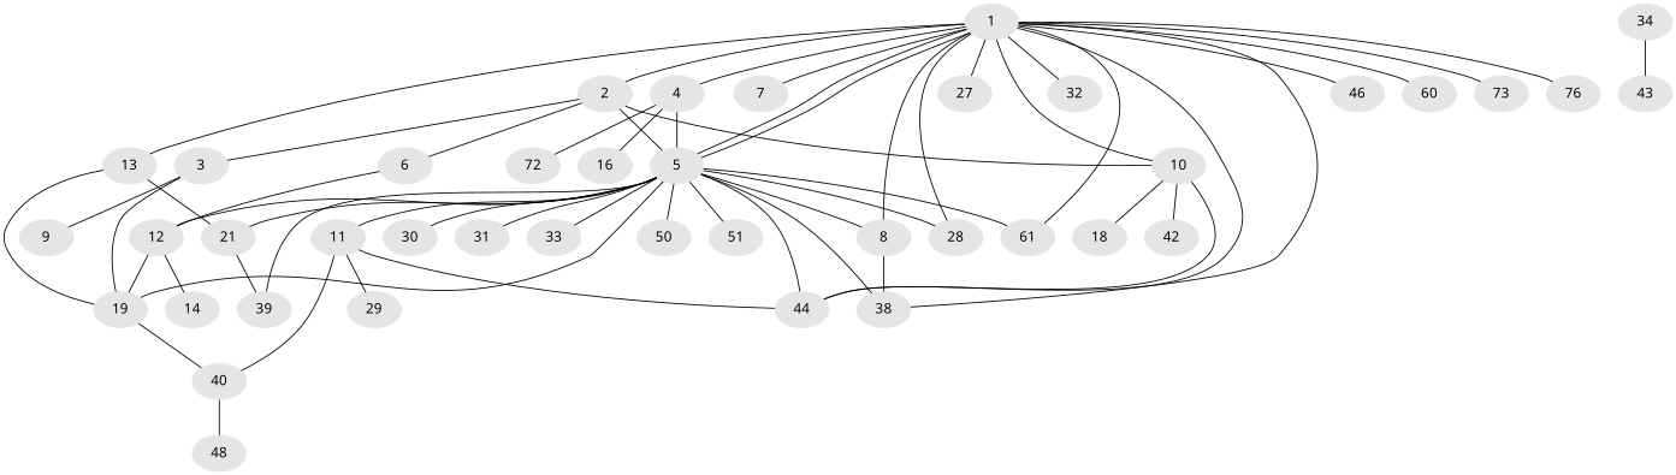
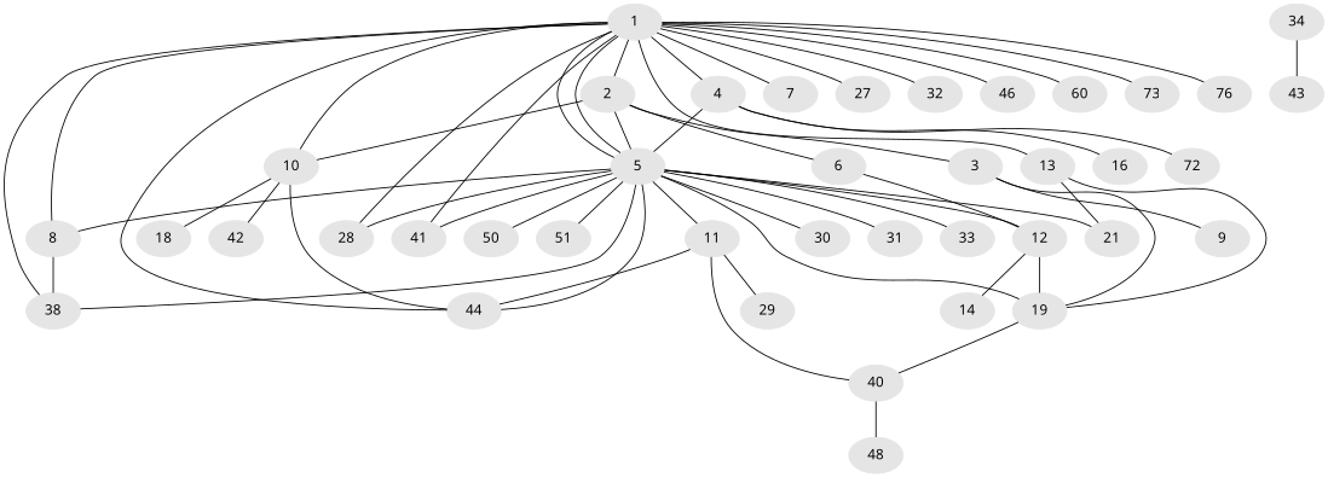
  graph {
    fontname="Noto Sans"
    node [color=gray90 fontname="Noto Sans" style=filled]
    edge [fontname="Noto Sans"]
    1
    2
    4
    5 [super="+65+61+63+22+36+47+15+37+23+57+55+20+49"]
    7 [super="+17+45"]
    8 [super="+75"]
    10 [super="+25+24"]
    13
    27
    28
    32
    38
-   41 [super="+56" label=61]
+   41 [super="+56"]
    44
    46 [super="+52"]
    60
    73
    76
    3
    6
    16
    72
    19 [super="+35"]
    11 [super="+26+62"]
    12
    21 [super="+80"]
    30
    31
    33
-   39
    50
    51
    18
    42
    34
    43
    9
    40 [super="+68"]
    29
    14 [super="+54"]
    48
    1 -- 2
    1 -- 4
    1 -- 5
    1 -- 5
    1 -- 7
    1 -- 8
    1 -- 10
    1 -- 13
    1 -- 27
    1 -- 28
    1 -- 32
    1 -- 38
    1 -- 41
    1 -- 44
    1 -- 46
    1 -- 60
    1 -- 73
    1 -- 76
    2 -- 5
    2 -- 10
    2 -- 3
    2 -- 6
    4 -- 5
    4 -- 16
    4 -- 72
    5 -- 8 [weight=2]
    5 -- 28
    5 -- 38
    5 -- 41
    5 -- 44
    5 -- 19 [weight=2]
    5 -- 11
    5 -- 12
    5 -- 21
    5 -- 30
    5 -- 31
    5 -- 33
-   5 -- 39
    5 -- 50
    5 -- 51
    8 -- 38
    10 -- 44
    10 -- 18
    10 -- 42
    13 -- 19
    13 -- 21
    3 -- 19
    3 -- 9
    6 -- 12
    19 -- 40
    11 -- 44
    11 -- 40
    11 -- 29
    12 -- 19
    12 -- 14
-   21 -- 39
    34 -- 43
    40 -- 48
  }
